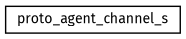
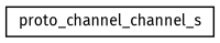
  digraph {
    rankdir=LR
    fontname="Fira Sans"
-   n1 [color=black fillcolor=white fontname="Fira Sans" fontsize=10 height=0.2 label=proto_agent_channel_s shape=record style=filled width=0.4]
+   n1 [color=black fillcolor=white fontname="Fira Sans" fontsize=10 height=0.2 label=proto_channel_channel_s shape=record style=filled width=0.4]
  }
